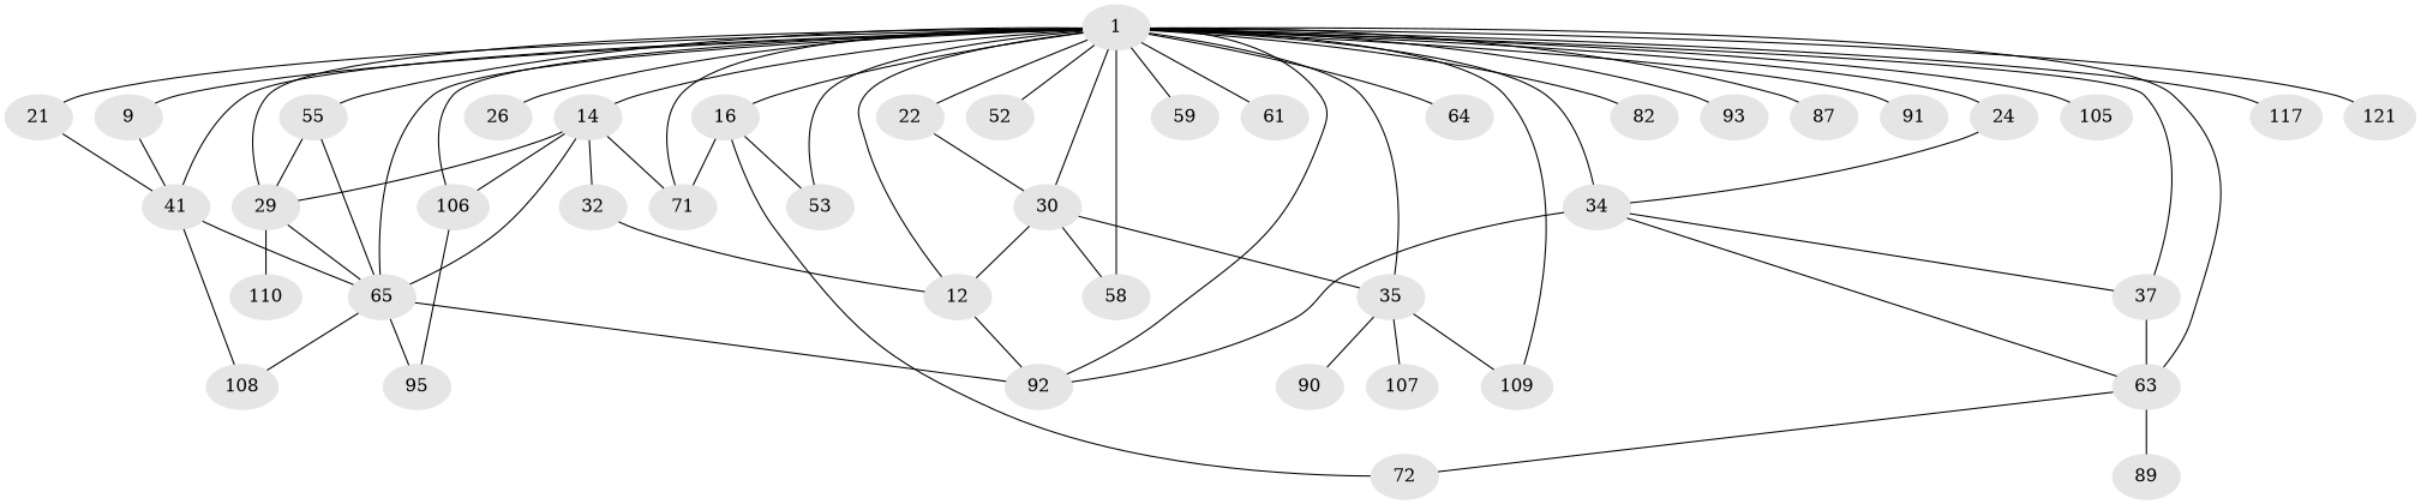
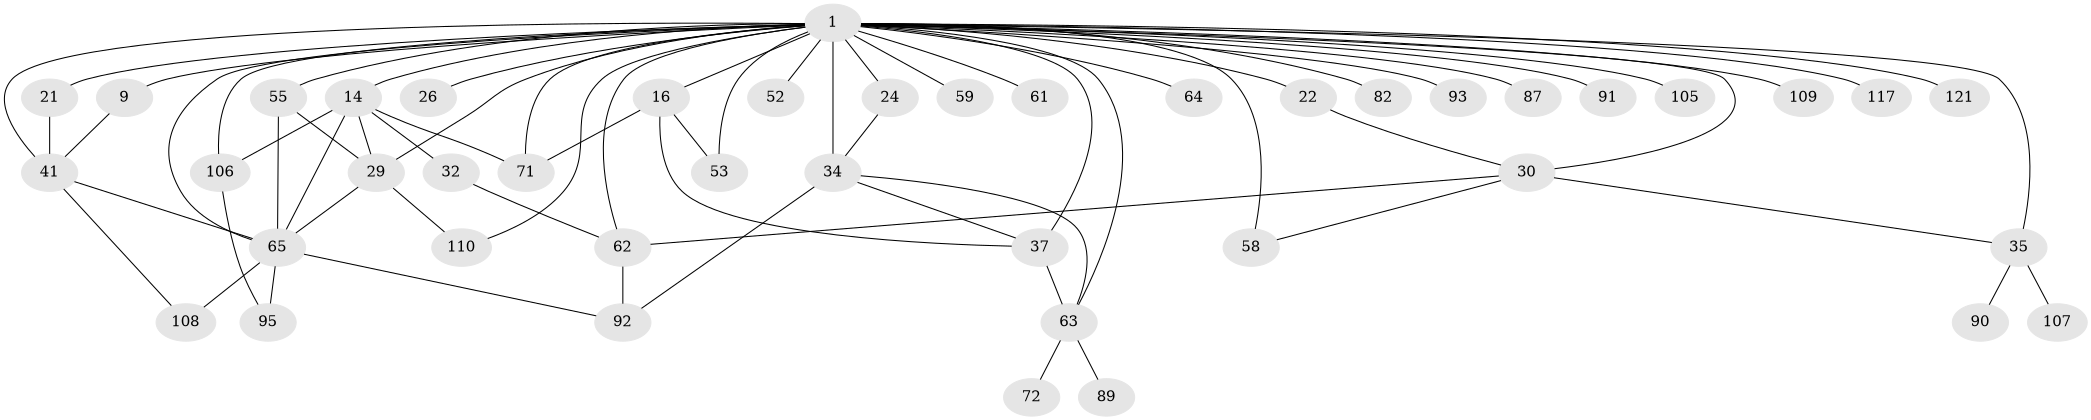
  graph {
    node [color=gray90 style=filled]
    1 [super="+25+2"]
    9
    14 [super="+120+38+19+31"]
    n4 [label=55 super="+27"]
    16 [super="+20+126+23+104"]
    21
    22 [super="+54+122"]
    24
    26 [super="+39+68"]
    29 [super="+60+85"]
    30 [super="+116"]
    34 [super="+49+50"]
    35 [super="+66+44"]
    37 [super="+48+113+42"]
    41 [super="+47+100+73"]
    52
    53 [super="+114"]
    58 [super="+84"]
    59
    61
-   62 [super="+94" label=12]
+   62 [super="+94"]
    63 [super="+88+70+93"]
    64
    65 [super="+69+81+74"]
    71 [super="+129"]
    82
    n27 [label=93 super="+101"]
    87 [super="+124"]
    91
    92 [super="+112"]
    105
    106
    109
    117
    121
    32 [super="+57"]
    110
    90
    107
    108
    72
    89
    95 [super="+123"]
    1 -- 9
    1 -- 14 [weight=2]
    1 -- n4 [weight=2]
    1 -- 16 [weight=2]
    1 -- 21
    1 -- 22
    1 -- 24
    1 -- 26 [weight=2]
    1 -- 29 [weight=3]
    1 -- 30
    1 -- 34 [weight=4]
    1 -- 35 [weight=3]
    1 -- 37 [weight=3]
    1 -- 41 [weight=3]
    1 -- 52
    1 -- 53
    1 -- 58 [weight=2]
    1 -- 59 [weight=2]
    1 -- 61
    1 -- 62
    1 -- 63
    1 -- 64
    1 -- 65 [weight=2]
    1 -- 71
    1 -- 82
    1 -- n27
    1 -- 87
    1 -- 91
-   1 -- 92
+   1 -- 110
    1 -- 105
    1 -- 106
    1 -- 109
    1 -- 117
    1 -- 121
    9 -- 41
    14 -- 29
    14 -- 65
    14 -- 71
    14 -- 106
    14 -- 32
    n4 -- 29
    n4 -- 65
-   16 -- 72
+   16 -- 37
    16 -- 53
    16 -- 71 [weight=2]
    21 -- 41
    22 -- 30
    24 -- 34
    29 -- 65
    29 -- 110
    30 -- 35 [weight=2]
    30 -- 58
    30 -- 62
    34 -- 37
    34 -- 63
    34 -- 92
-   35 -- 109
    35 -- 90
    35 -- 107
    37 -- 63 [weight=2]
    41 -- 65
    41 -- 108
    62 -- 92
    63 -- 72
    63 -- 89
    65 -- 92
    65 -- 108
    65 -- 95
    106 -- 95
    32 -- 62
  }
